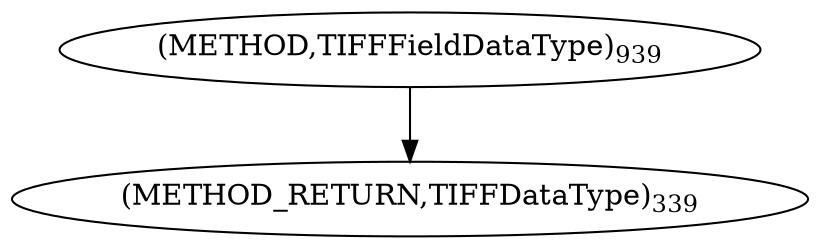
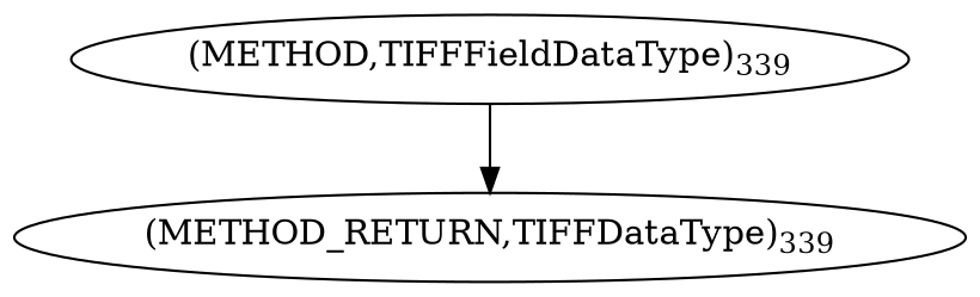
  digraph {
-   n1 [label=<(METHOD,TIFFFieldDataType)<SUB>939</SUB>>]
+   n1 [label=<(METHOD,TIFFFieldDataType)<SUB>339</SUB>>]
    n2 [label=<(METHOD_RETURN,TIFFDataType)<SUB>339</SUB>>]
    n1 -> n2
  }
